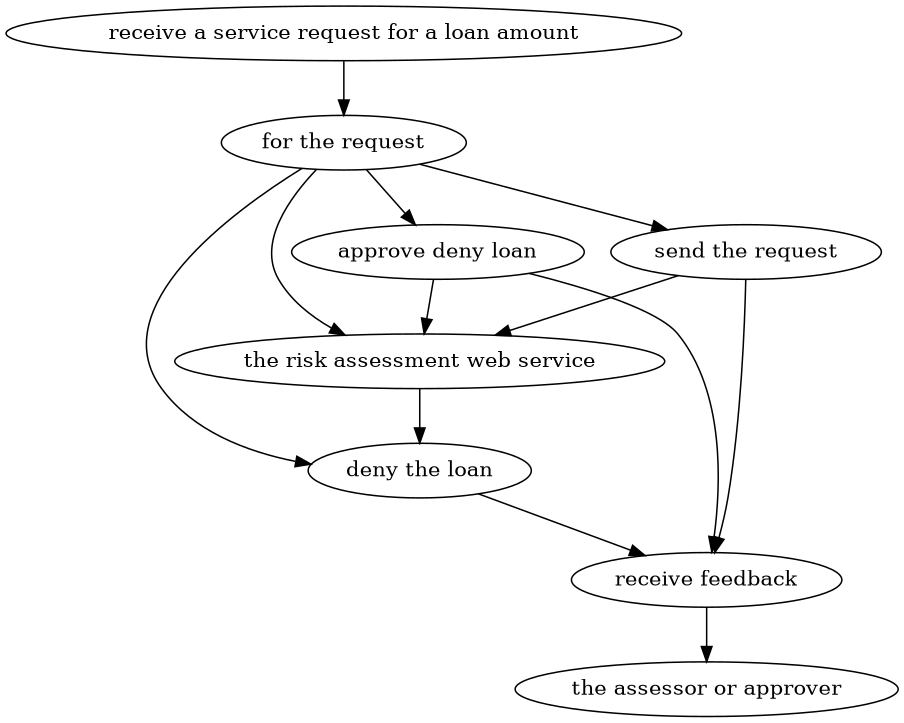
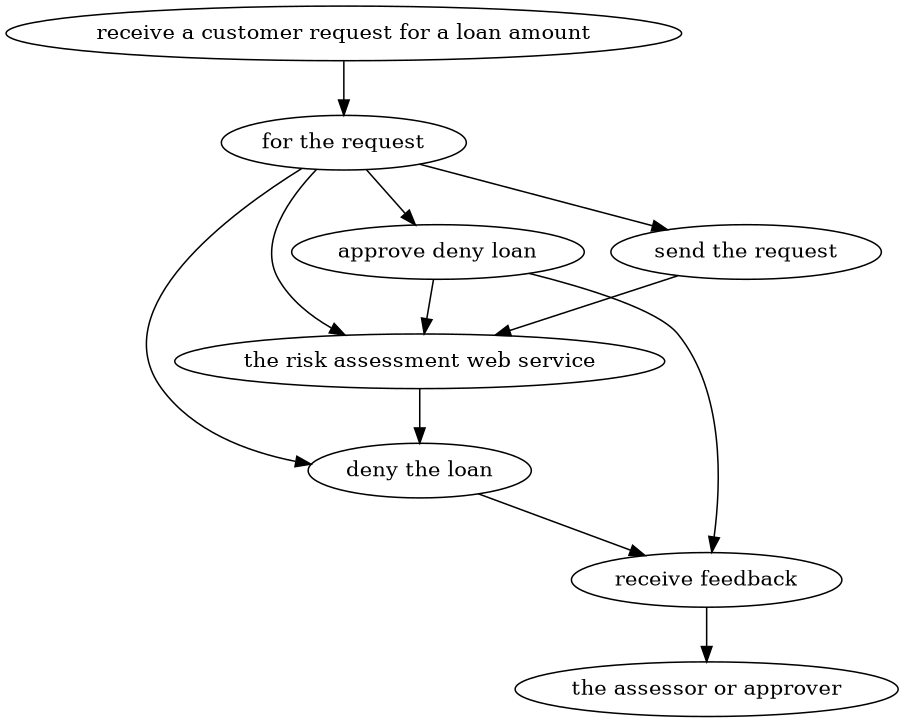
  strict digraph {
    edge [attrs="{'type': 'flow', 'label': 'flow'}"]
-   "receive a customer request for a loan amount" [attrs="{'type': 'Activity', 'label': 'receive a customer request for a loan amount'}" label="receive a service request for a loan amount"]
+   "receive a customer request for a loan amount" [attrs="{'type': 'Activity', 'label': 'receive a customer request for a loan amount'}"]
    n2 [attrs="{'type': 'Activity', 'label': 'assess the request'}" label="for the request"]
    n3 [attrs="{'type': 'Activity', 'label': 'approve the loan'}" label="approve deny loan"]
    "deny the loan" [attrs="{'type': 'Activity', 'label': 'deny the loan'}"]
    "send the request" [attrs="{'type': 'Activity', 'label': 'send the request'}"]
    "the risk assessment web service" [attrs="{'type': 'Actor', 'label': 'the risk assessment web service'}"]
    "receive feedback" [attrs="{'type': 'Activity', 'label': 'receive feedback'}"]
    "the assessor or approver" [attrs="{'type': 'Actor', 'label': 'the assessor or approver'}"]
    "receive a customer request for a loan amount" -> n2
    n2 -> n3
    n2 -> "deny the loan"
    n2 -> "send the request"
    n2 -> "the risk assessment web service" [attrs="{'type': 'actor performer', 'label': 'actor performer'}"]
    n3 -> "the risk assessment web service" [attrs="{'type': 'actor performer', 'label': 'actor performer'}"]
    n3 -> "receive feedback"
    "deny the loan" -> "receive feedback"
    "send the request" -> "the risk assessment web service" [attrs="{'type': 'actor performer', 'label': 'actor performer'}"]
-   "send the request" -> "receive feedback"
    "the risk assessment web service" -> "deny the loan" [attrs="{'type': 'actor performer', 'label': 'actor performer'}"]
    "receive feedback" -> "the assessor or approver" [attrs="{'type': 'actor performer', 'label': 'actor performer'}"]
  }
